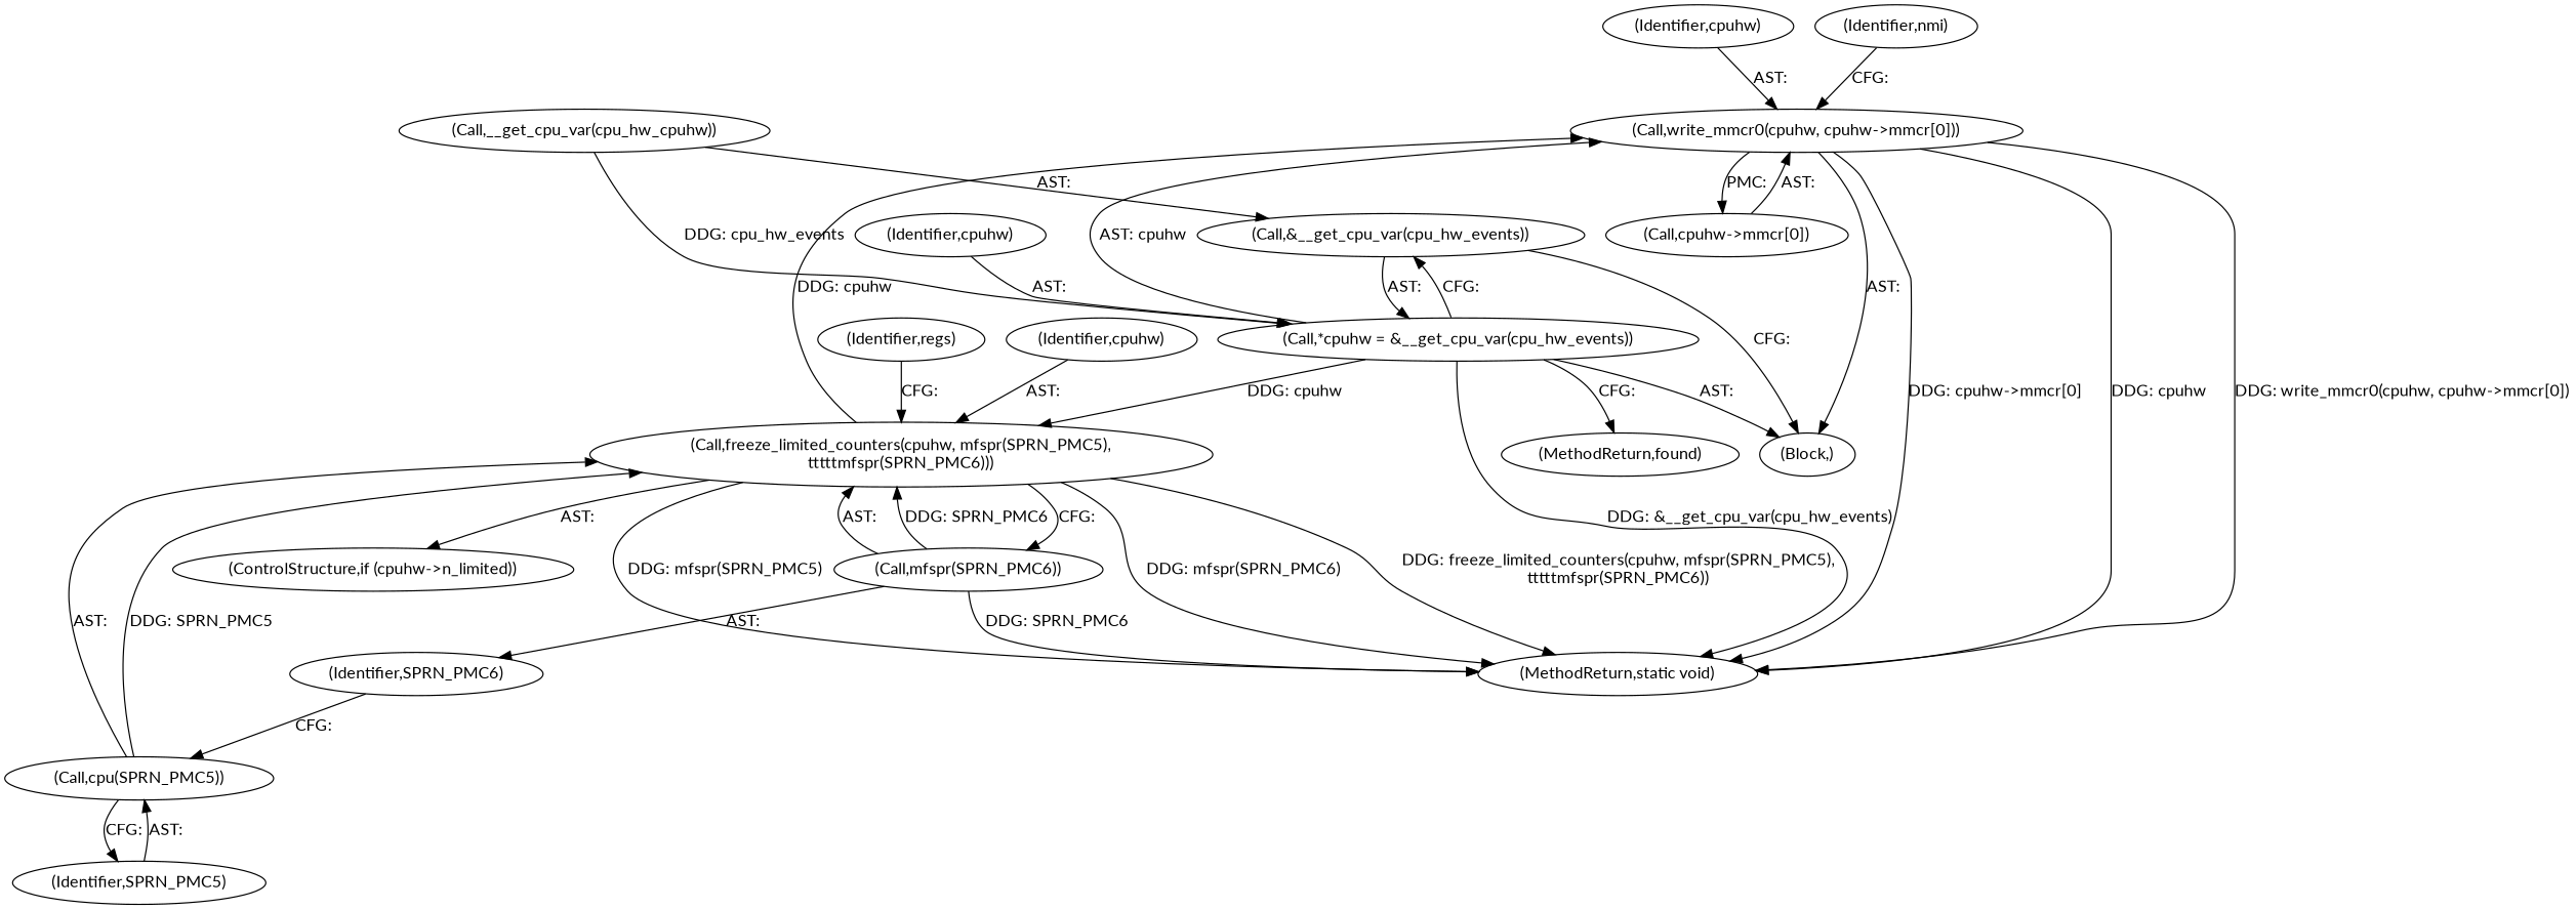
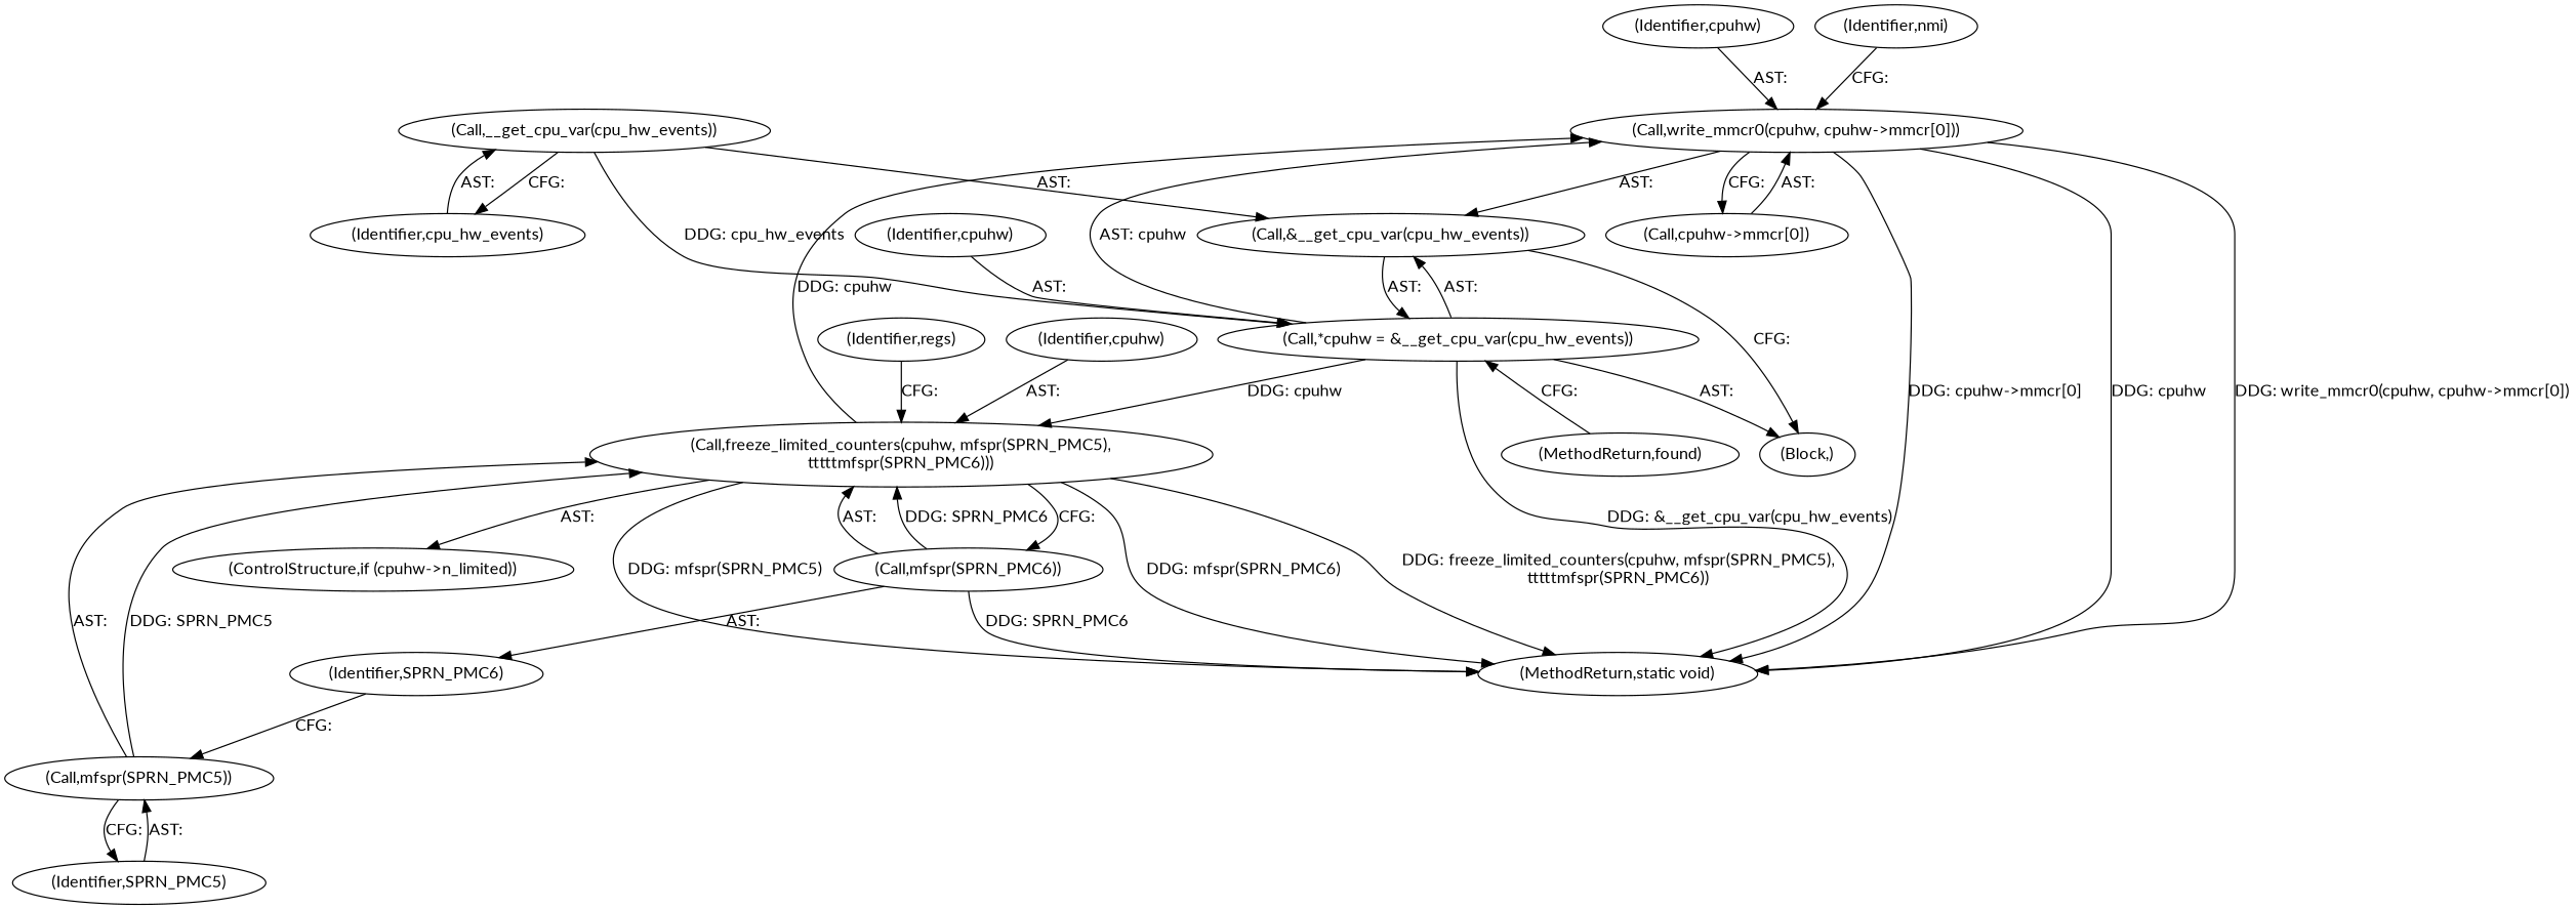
  digraph {
    fontname=Lato
    node [fontname=Lato]
    edge [fontname=Lato]
    n1 [label="(Call,write_mmcr0(cpuhw, cpuhw->mmcr[0]))"]
    n2 [label="(Block,)"]
    n3 [label="(MethodReturn,static void)"]
    n4 [label="(Call,cpuhw->mmcr[0])"]
    n5 [label="(Call,freeze_limited_counters(cpuhw, mfspr(SPRN_PMC5),\n\t\t\t\t\tmfspr(SPRN_PMC6)))"]
    n6 [label="(Call,mfspr(SPRN_PMC6))"]
    n7 [label="(ControlStructure,if (cpuhw->n_limited))"]
    n8 [label="(Identifier,SPRN_PMC6)"]
    n9 [label="(Call,*cpuhw = &__get_cpu_var(cpu_hw_events))"]
    n10 [label="(Call,&__get_cpu_var(cpu_hw_events))"]
-   n11 [label="(Call,__get_cpu_var(cpu_hw_cpuhw))"]
-   n13 [label="(Call,cpu(SPRN_PMC5))"]
+   n11 [label="(Call,__get_cpu_var(cpu_hw_events))"]
+   n12 [label="(Identifier,cpu_hw_events)"]
+   n13 [label="(Call,mfspr(SPRN_PMC5))"]
    n14 [label="(Identifier,SPRN_PMC5)"]
    n15 [label="(Identifier,cpuhw)"]
    n16 [label="(Identifier,cpuhw)"]
    n17 [label="(MethodReturn,found)"]
    n18 [label="(Identifier,nmi)"]
    n19 [label="(Identifier,cpuhw)"]
    n20 [label="(Identifier,regs)"]
-   n1 -> n2 [label="AST: "]
+   n1 -> n10 [label="AST: "]
    n1 -> n3 [label="DDG: cpuhw->mmcr[0]"]
    n1 -> n3 [label="DDG: cpuhw"]
    n1 -> n3 [label="DDG: write_mmcr0(cpuhw, cpuhw->mmcr[0])"]
-   n1 -> n4 [label="PMC: "]
+   n1 -> n4 [label="CFG: "]
    n4 -> n1 [label="AST: "]
    n5 -> n1 [label="DDG: cpuhw"]
    n5 -> n3 [label="DDG: freeze_limited_counters(cpuhw, mfspr(SPRN_PMC5),\n\t\t\t\t\tmfspr(SPRN_PMC6))"]
    n5 -> n3 [label="DDG: mfspr(SPRN_PMC5)"]
    n5 -> n3 [label="DDG: mfspr(SPRN_PMC6)"]
    n5 -> n6 [label="CFG: "]
    n5 -> n7 [label="AST: "]
    n6 -> n3 [label="DDG: SPRN_PMC6"]
    n6 -> n5 [label="AST: "]
    n6 -> n5 [label="DDG: SPRN_PMC6"]
    n6 -> n8 [label="AST: "]
    n8 -> n13 [label="CFG: "]
    n9 -> n1 [label="AST: cpuhw"]
    n9 -> n2 [label="AST: "]
    n9 -> n3 [label="DDG: &__get_cpu_var(cpu_hw_events)"]
    n9 -> n5 [label="DDG: cpuhw"]
-   n9 -> n10 [label="CFG: "]
+   n9 -> n10 [label="AST: "]
    n10 -> n2 [label="CFG: "]
    n10 -> n9 [label="AST: "]
    n11 -> n9 [label="DDG: cpu_hw_events"]
    n11 -> n10 [label="AST: "]
+   n11 -> n12 [label="CFG: "]
+   n12 -> n11 [label="AST: "]
    n13 -> n5 [label="AST: "]
    n13 -> n5 [label="DDG: SPRN_PMC5"]
    n13 -> n14 [label="CFG: "]
    n14 -> n13 [label="AST: "]
    n15 -> n9 [label="AST: "]
    n16 -> n1 [label="AST: "]
-   n9 -> n17 [label="CFG: "]
+   n17 -> n9 [label="CFG: "]
    n18 -> n1 [label="CFG: "]
    n19 -> n5 [label="AST: "]
    n20 -> n5 [label="CFG: "]
  }
